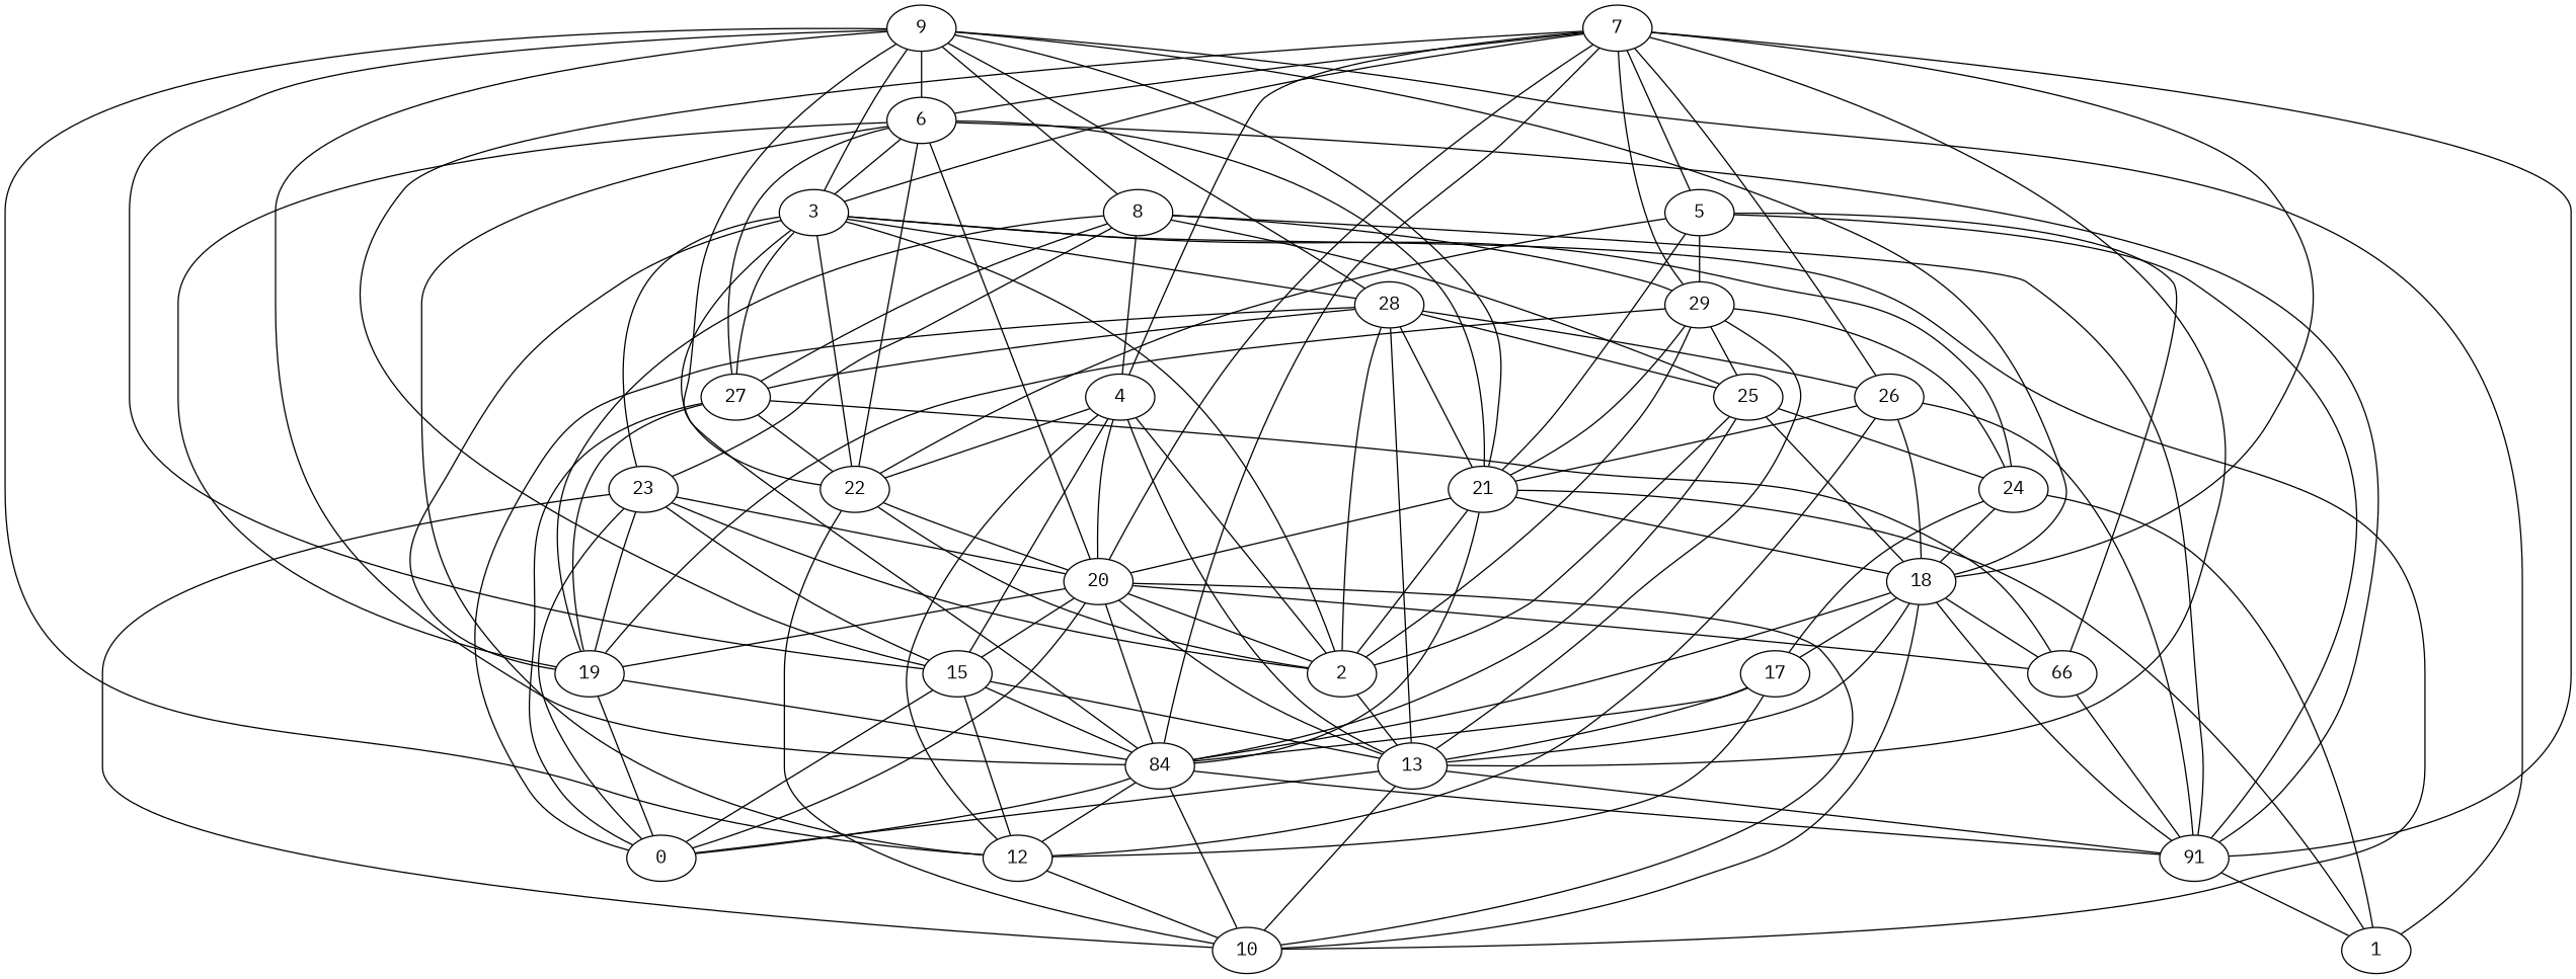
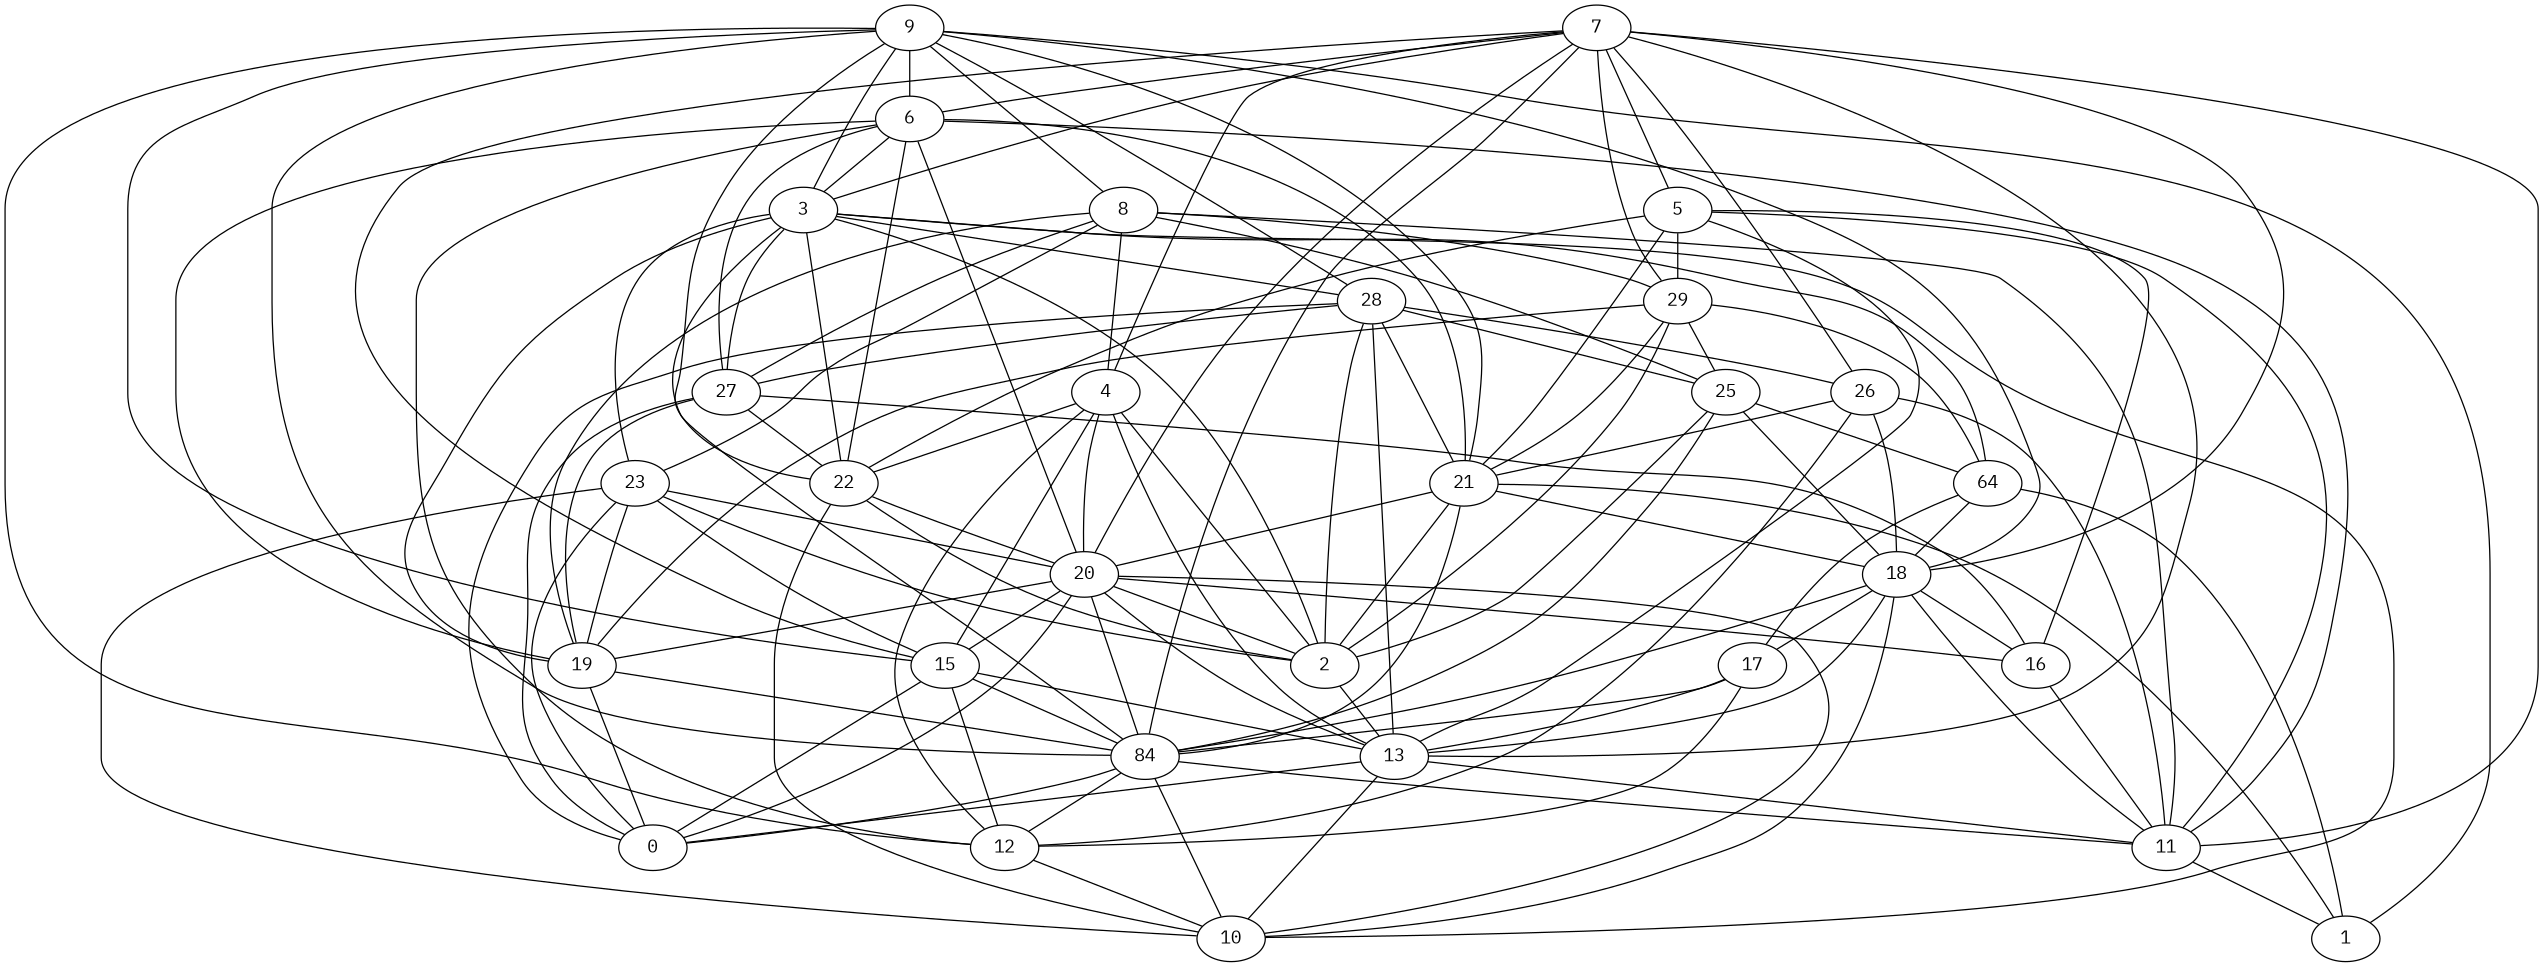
  digraph {
    fontname="IBM Plex Mono"
    node [fontname="IBM Plex Mono"]
    edge [color=black dir=none fontname="IBM Plex Mono"]
    22
    10
    20
    2
    15
    19
    n7 [label=84]
-   16 [label=66]
+   16
    0
    13
    9
    1
    8
    6
    21
    3
    12
    28
    18
-   11 [label=91]
+   11
    23
    27
    29
    25
    4
-   24
+   24 [label=64]
    17
    26
    7
    5
    subgraph sub_1 {
      22
      10
      20
      2
      15
      19
      n7
      16
      0
      13
      9
      1
      8
      6
      21
      3
      12
      28
      18
      11
      23
      27
      29
      25
      4
      24
      17
      26
      7
      5
    }
    22 -> 10
    22 -> 20
    22 -> 2
    20 -> 10
    20 -> 2
    20 -> 15
    20 -> 19
    20 -> n7
    20 -> 16
    20 -> 0
    20 -> 13
    2 -> 13
    15 -> n7
    15 -> 0
    15 -> 13
    15 -> 12
    19 -> n7
    19 -> 0
    n7 -> 10
    n7 -> 0
    n7 -> 12
    n7 -> 11
    16 -> 11
    13 -> 10
    13 -> 0
    13 -> 11
    9 -> 22
    9 -> 15
    9 -> n7
    9 -> 1
    9 -> 8
    9 -> 6
    9 -> 21
    9 -> 3
    9 -> 12
    9 -> 28
    9 -> 18
    8 -> 19
    8 -> 11
    8 -> 23
    8 -> 27
    8 -> 29
    8 -> 25
    8 -> 4
    6 -> 22
    6 -> 20
    6 -> 19
    6 -> 21
    6 -> 3
    6 -> 12
    6 -> 11
    6 -> 27
    21 -> 20
    21 -> 2
    21 -> n7
    21 -> 1
    21 -> 18
    3 -> 22
    3 -> 10
    3 -> 2
    3 -> 19
    3 -> n7
    3 -> 28
    3 -> 23
    3 -> 27
    3 -> 24
    12 -> 10
    28 -> 2
    28 -> 0
    28 -> 13
    28 -> 21
    28 -> 27
    28 -> 25
    28 -> 26
    18 -> 10
    18 -> n7
    18 -> 16
    18 -> 13
    18 -> 11
    18 -> 17
    11 -> 1
    23 -> 10
    23 -> 20
    23 -> 2
    23 -> 15
    23 -> 19
    23 -> 0
    27 -> 22
    27 -> 19
    27 -> 16
    27 -> 0
    29 -> 2
    29 -> 19
    29 -> 21
    29 -> 25
    29 -> 24
    25 -> 2
    25 -> n7
    25 -> 18
    25 -> 24
    4 -> 22
    4 -> 20
    4 -> 2
    4 -> 15
    4 -> 13
    4 -> 12
    24 -> 1
    24 -> 18
    24 -> 17
    17 -> n7
    17 -> 13
    17 -> 12
    26 -> 21
    26 -> 12
    26 -> 18
    26 -> 11
    7 -> 20
    7 -> 15
    7 -> n7
    7 -> 13
    7 -> 6
    7 -> 3
    7 -> 18
    7 -> 11
    7 -> 29
    7 -> 4
    7 -> 26
    7 -> 5
    5 -> 22
    5 -> 16
-   29 -> 13
+   5 -> 13
    5 -> 21
    5 -> 11
    5 -> 29
  }
